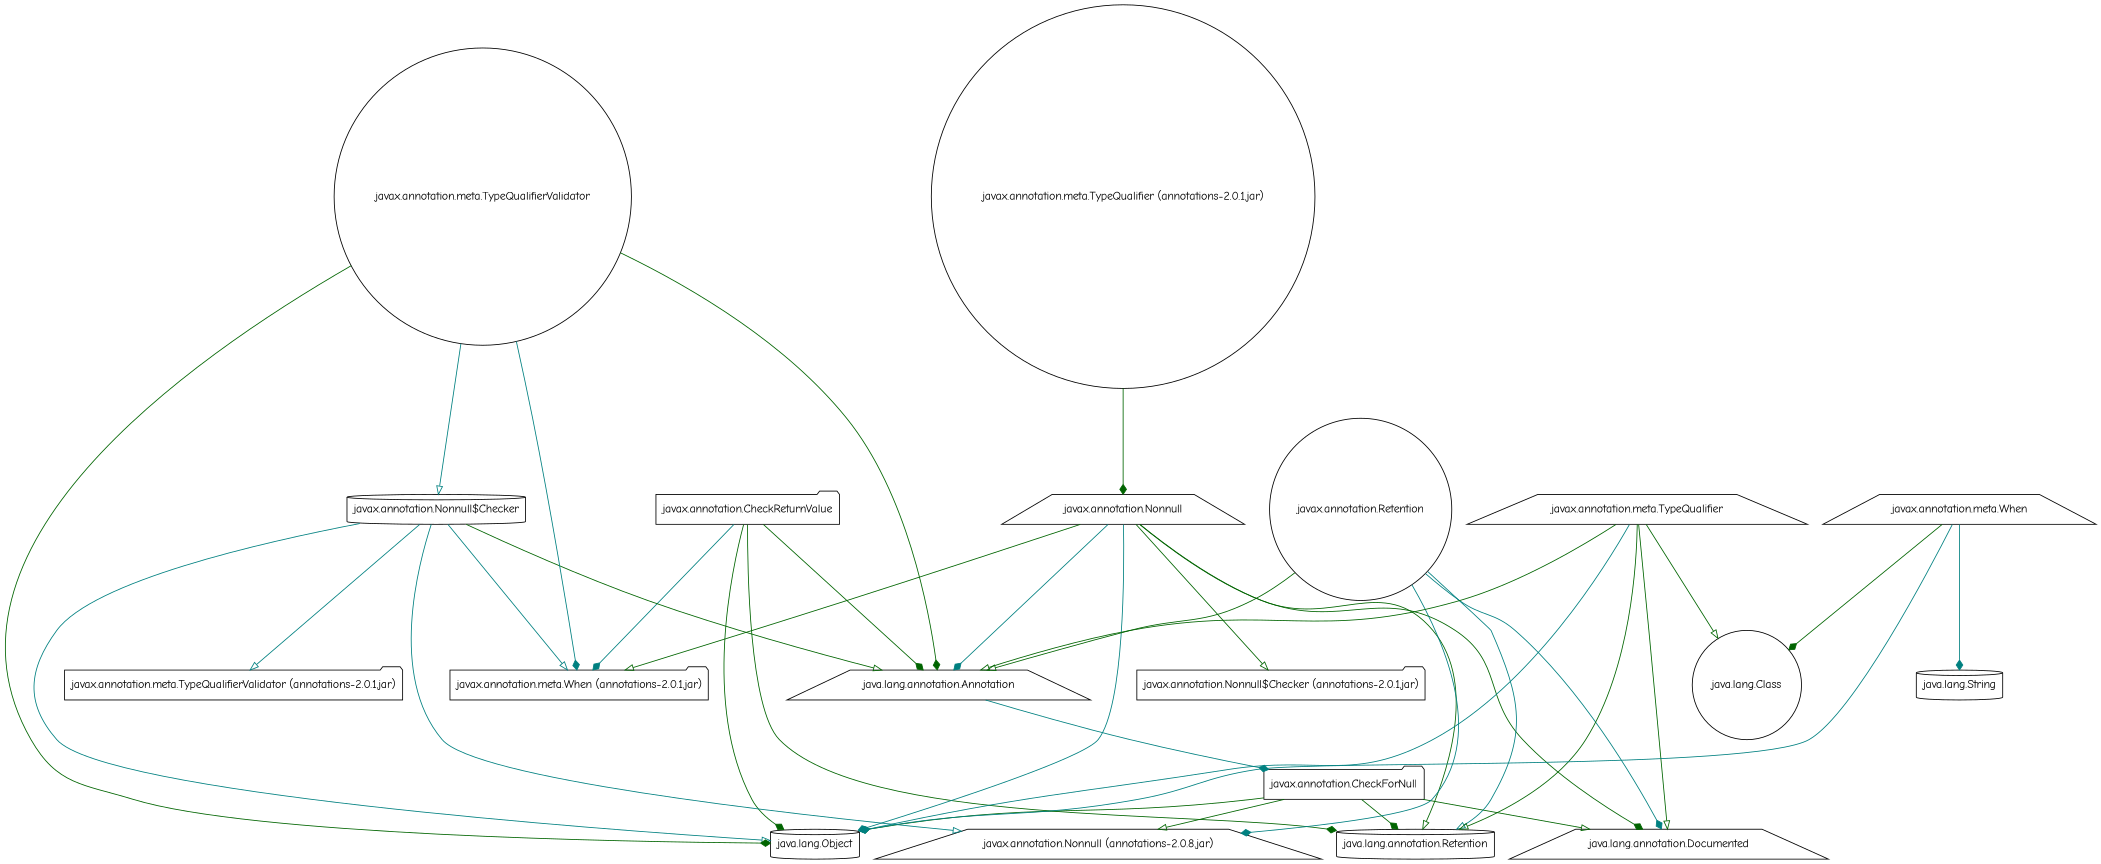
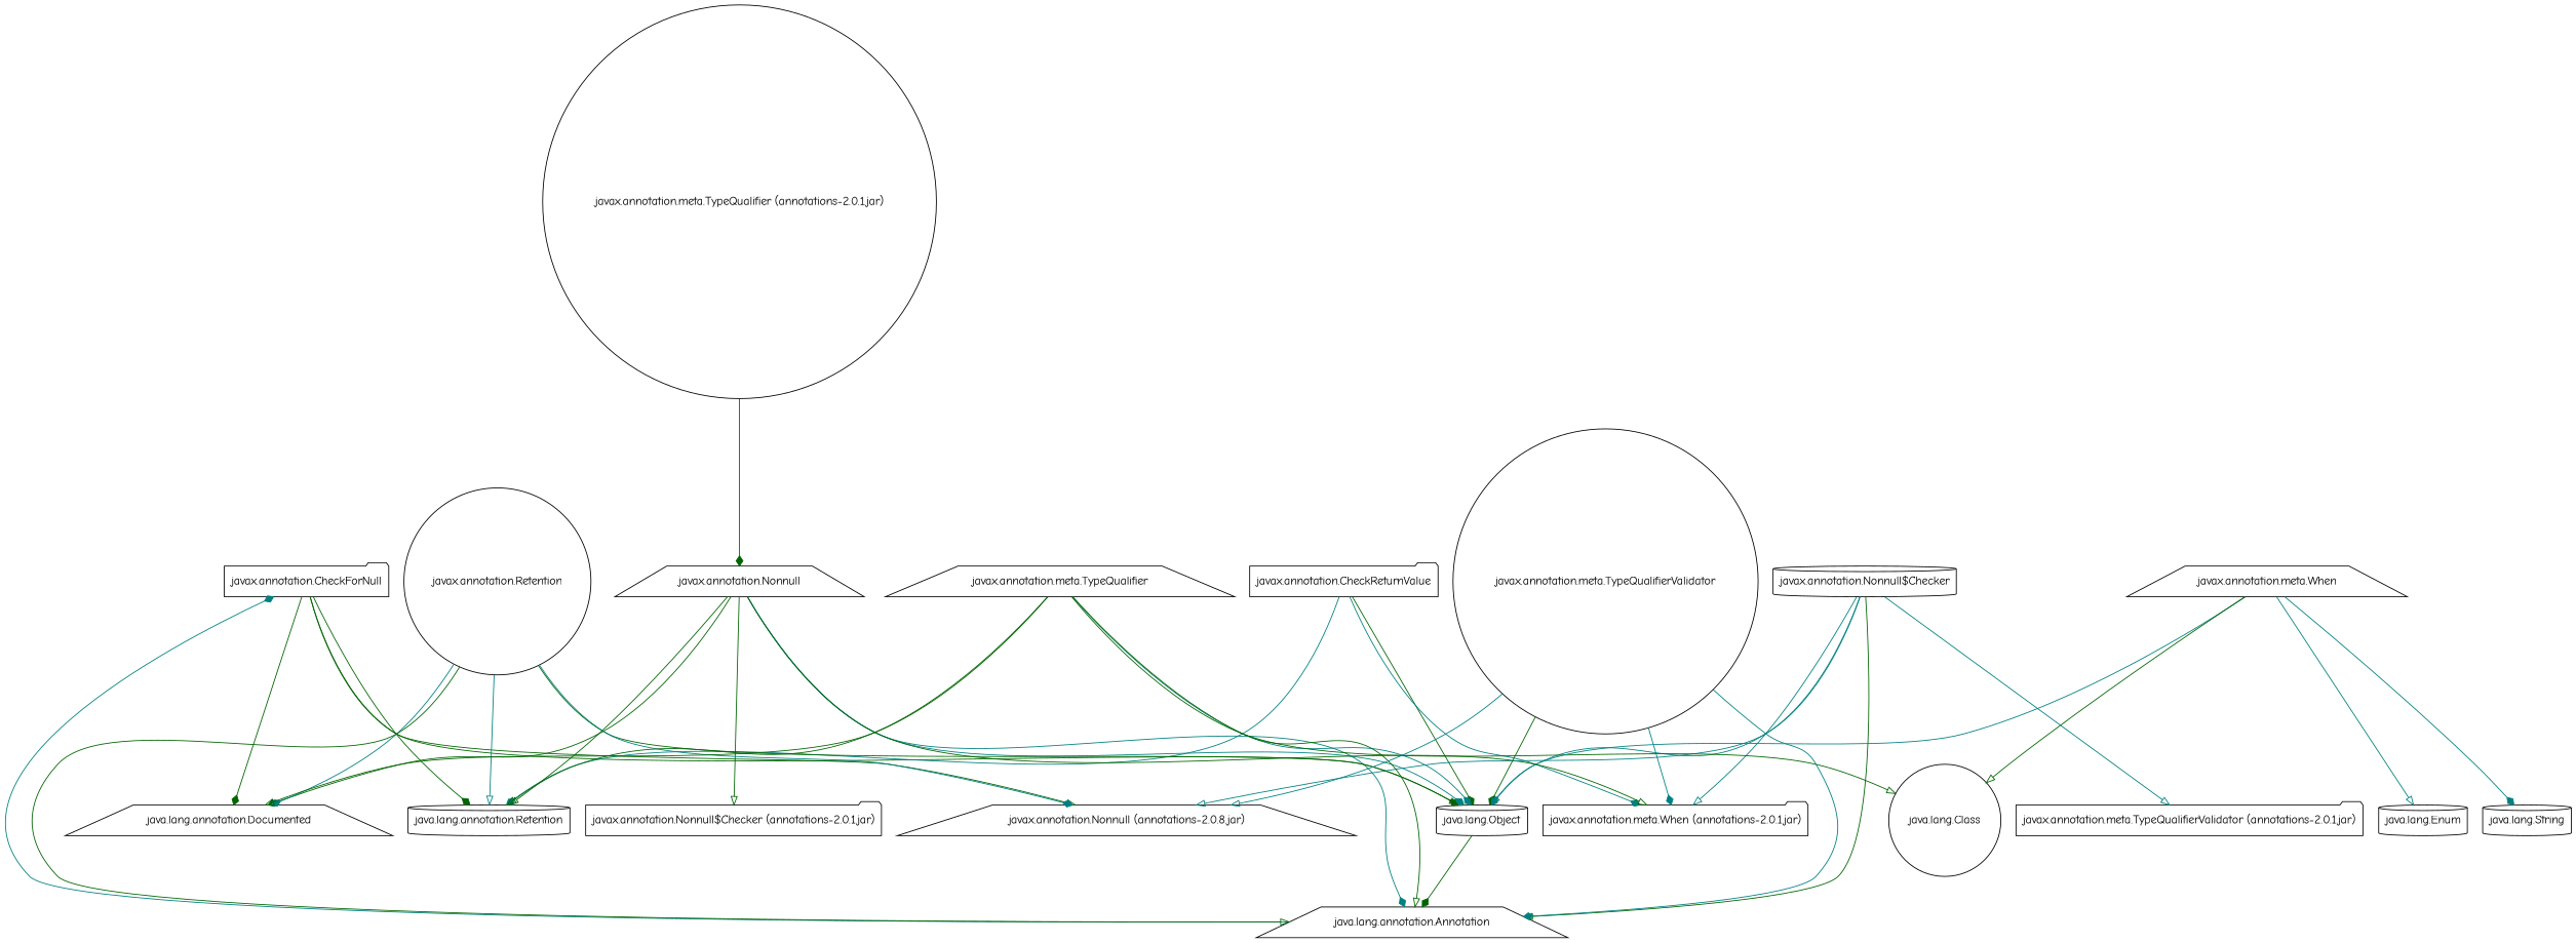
  digraph {
    fontname="Comic Neue"
    node [fontname="Comic Neue" shape=trapezium]
    edge [arrowhead=diamond color=darkgreen fontname="Comic Neue"]
    "javax.annotation.CheckForNull" [shape=folder]
    "java.lang.Object" [shape=cylinder]
    "java.lang.annotation.Documented"
    "java.lang.annotation.Retention" [shape=cylinder]
    n5 [label="javax.annotation.Nonnull (annotations-2.0.8.jar)"]
    "java.lang.annotation.Annotation"
    "javax.annotation.CheckReturnValue" [shape=folder]
    "javax.annotation.meta.When (annotations-2.0.1.jar)" [shape=folder]
    "javax.annotation.Nonnull"
    "javax.annotation.Nonnull$Checker (annotations-2.0.1.jar)" [shape=folder]
    "javax.annotation.meta.TypeQualifier (annotations-2.0.1.jar)" [shape=circle]
    "javax.annotation.Nonnull$Checker" [shape=cylinder]
    "javax.annotation.meta.TypeQualifierValidator (annotations-2.0.1.jar)" [shape=folder]
    n14 [label="javax.annotation.Retention" shape=circle]
    "javax.annotation.meta.TypeQualifier"
    "java.lang.Class" [shape=circle]
    "javax.annotation.meta.TypeQualifierValidator" [shape=circle]
    "javax.annotation.meta.When"
+   "java.lang.Enum" [shape=cylinder]
    "java.lang.String" [shape=cylinder]
    "javax.annotation.CheckForNull" -> "java.lang.Object"
-   "javax.annotation.CheckForNull" -> "java.lang.annotation.Documented" [arrowhead=onormal]
+   "javax.annotation.CheckForNull" -> "java.lang.annotation.Documented"
    "javax.annotation.CheckForNull" -> "java.lang.annotation.Retention"
    "javax.annotation.CheckForNull" -> n5 [arrowhead=onormal]
    "java.lang.annotation.Annotation" -> "javax.annotation.CheckForNull" [color=teal]
    "javax.annotation.CheckReturnValue" -> "java.lang.Object"
-   "javax.annotation.CheckReturnValue" -> "java.lang.annotation.Retention"
-   "javax.annotation.CheckReturnValue" -> "java.lang.annotation.Annotation"
+   "javax.annotation.CheckReturnValue" -> "java.lang.annotation.Retention" [color=teal]
+   "java.lang.Object" -> "java.lang.annotation.Annotation"
    "javax.annotation.CheckReturnValue" -> "javax.annotation.meta.When (annotations-2.0.1.jar)" [color=teal]
    "javax.annotation.Nonnull" -> "java.lang.Object" [color=teal]
    "javax.annotation.Nonnull" -> "java.lang.annotation.Documented"
    "javax.annotation.Nonnull" -> "java.lang.annotation.Retention" [arrowhead=onormal]
    "javax.annotation.Nonnull" -> "java.lang.annotation.Annotation" [color=teal]
    "javax.annotation.Nonnull" -> "javax.annotation.meta.When (annotations-2.0.1.jar)" [arrowhead=onormal]
    "javax.annotation.Nonnull" -> "javax.annotation.Nonnull$Checker (annotations-2.0.1.jar)" [arrowhead=onormal]
    "javax.annotation.meta.TypeQualifier (annotations-2.0.1.jar)" -> "javax.annotation.Nonnull"
    "javax.annotation.Nonnull$Checker" -> "java.lang.Object" [arrowhead=onormal color=teal]
    "javax.annotation.Nonnull$Checker" -> n5 [arrowhead=onormal color=teal]
    "javax.annotation.Nonnull$Checker" -> "java.lang.annotation.Annotation" [arrowhead=onormal]
    "javax.annotation.Nonnull$Checker" -> "javax.annotation.meta.When (annotations-2.0.1.jar)" [arrowhead=onormal color=teal]
    "javax.annotation.Nonnull$Checker" -> "javax.annotation.meta.TypeQualifierValidator (annotations-2.0.1.jar)" [arrowhead=onormal color=teal]
+   n14 -> "java.lang.Object" [arrowhead=onormal]
    n14 -> "java.lang.annotation.Documented" [color=teal]
    n14 -> "java.lang.annotation.Retention" [arrowhead=onormal color=teal]
    n14 -> n5 [color=teal]
    n14 -> "java.lang.annotation.Annotation" [arrowhead=onormal]
    "javax.annotation.meta.TypeQualifier" -> "java.lang.Object" [color=teal]
    "javax.annotation.meta.TypeQualifier" -> "java.lang.annotation.Documented" [arrowhead=onormal]
    "javax.annotation.meta.TypeQualifier" -> "java.lang.annotation.Retention" [arrowhead=onormal]
    "javax.annotation.meta.TypeQualifier" -> "java.lang.annotation.Annotation" [arrowhead=onormal]
    "javax.annotation.meta.TypeQualifier" -> "java.lang.Class" [arrowhead=onormal]
    "javax.annotation.meta.TypeQualifierValidator" -> "java.lang.Object"
-   "javax.annotation.meta.TypeQualifierValidator" -> "javax.annotation.Nonnull$Checker" [arrowhead=onormal color=teal]
-   "javax.annotation.meta.TypeQualifierValidator" -> "java.lang.annotation.Annotation"
+   "javax.annotation.meta.TypeQualifierValidator" -> n5 [arrowhead=onormal color=teal]
+   "javax.annotation.meta.TypeQualifierValidator" -> "java.lang.annotation.Annotation" [color=teal]
    "javax.annotation.meta.TypeQualifierValidator" -> "javax.annotation.meta.When (annotations-2.0.1.jar)" [color=teal]
    "javax.annotation.meta.When" -> "java.lang.Object" [color=teal]
-   "javax.annotation.meta.When" -> "java.lang.Class"
+   "javax.annotation.meta.When" -> "java.lang.Class" [arrowhead=onormal]
+   "javax.annotation.meta.When" -> "java.lang.Enum" [arrowhead=onormal color=teal]
    "javax.annotation.meta.When" -> "java.lang.String" [color=teal]
  }
